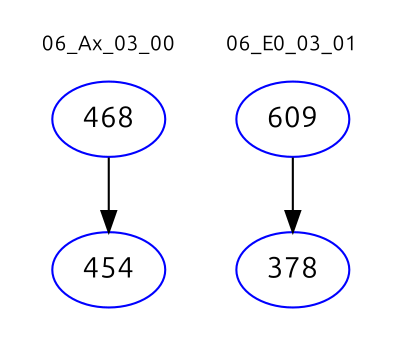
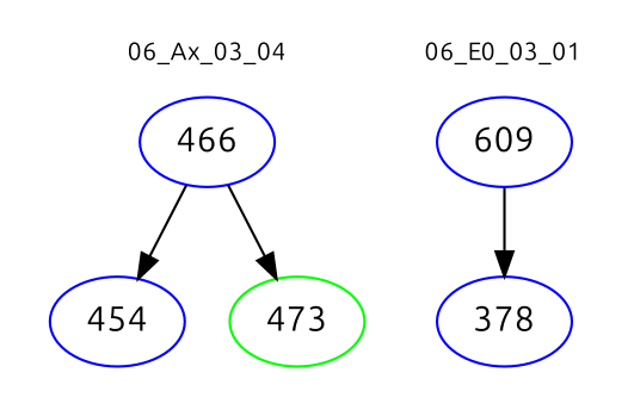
  digraph {
    fontname=Ubuntu
    node [color=blue fontname=Ubuntu]
    edge [color=black fontname=Ubuntu]
-   n1 [label=468]
+   n1 [label=466]
    n2 [label=454]
+   n3 [color=green label=473]
    n4 [label=609]
    n5 [label=378]
    subgraph cluster_1 {
      color=white
      fontsize=10
-     label="06_Ax_03_00"
+     label="06_Ax_03_04"
      n1
      n2
+     n3
    }
    subgraph cluster_2 {
      color=white
      fontsize=10
      label="06_E0_03_01"
      n4
      n5
    }
    n1 -> n2
+   n1 -> n3
    n4 -> n5
  }
